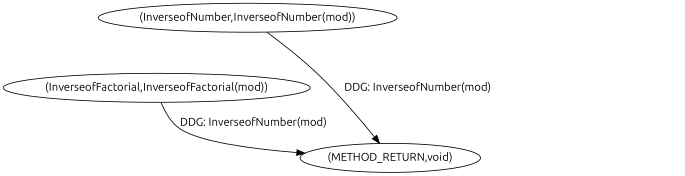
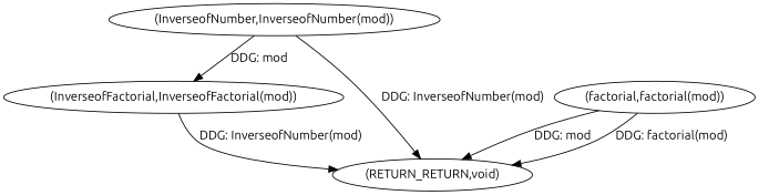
  digraph {
    fontname=Ubuntu
    node [fontname=Ubuntu]
    edge [fontname=Ubuntu]
    n1 [label="(InverseofNumber,InverseofNumber(mod))"]
    n2 [label="(InverseofFactorial,InverseofFactorial(mod))"]
-   n3 [label="(METHOD_RETURN,void)"]
+   n3 [label="(RETURN_RETURN,void)"]
+   n4 [label="(factorial,factorial(mod))"]
+   n1 -> n2 [label="DDG: mod"]
    n1 -> n3 [label="DDG: InverseofNumber(mod)"]
    n2 -> n3 [label="DDG: InverseofNumber(mod)"]
+   n4 -> n3 [label="DDG: mod"]
+   n4 -> n3 [label="DDG: factorial(mod)"]
  }
